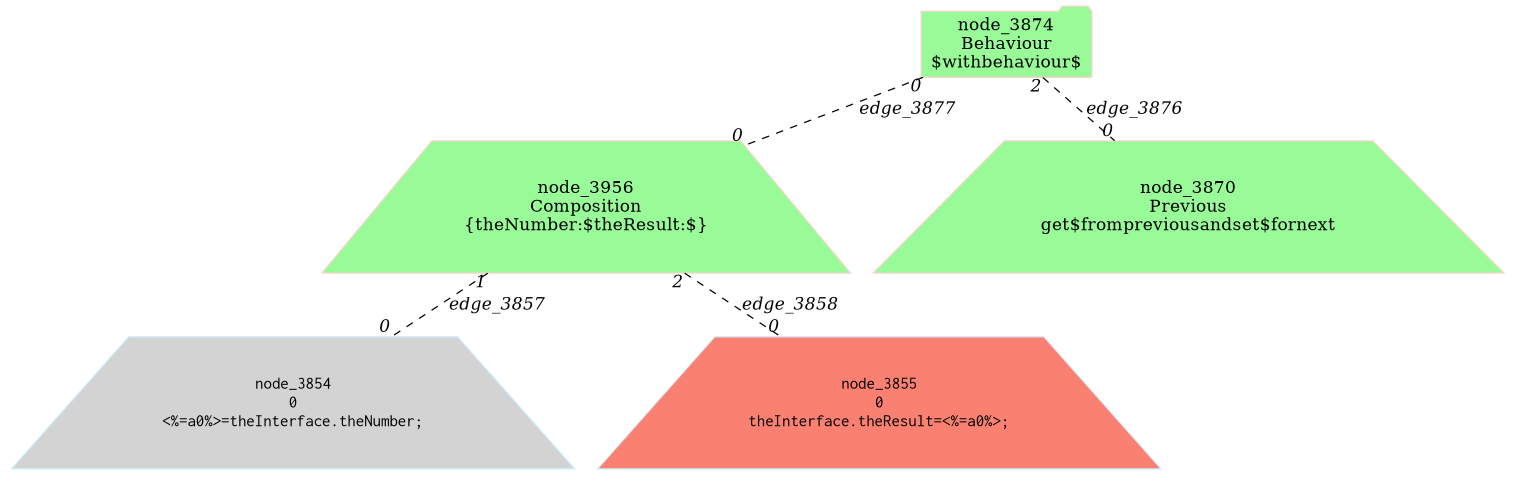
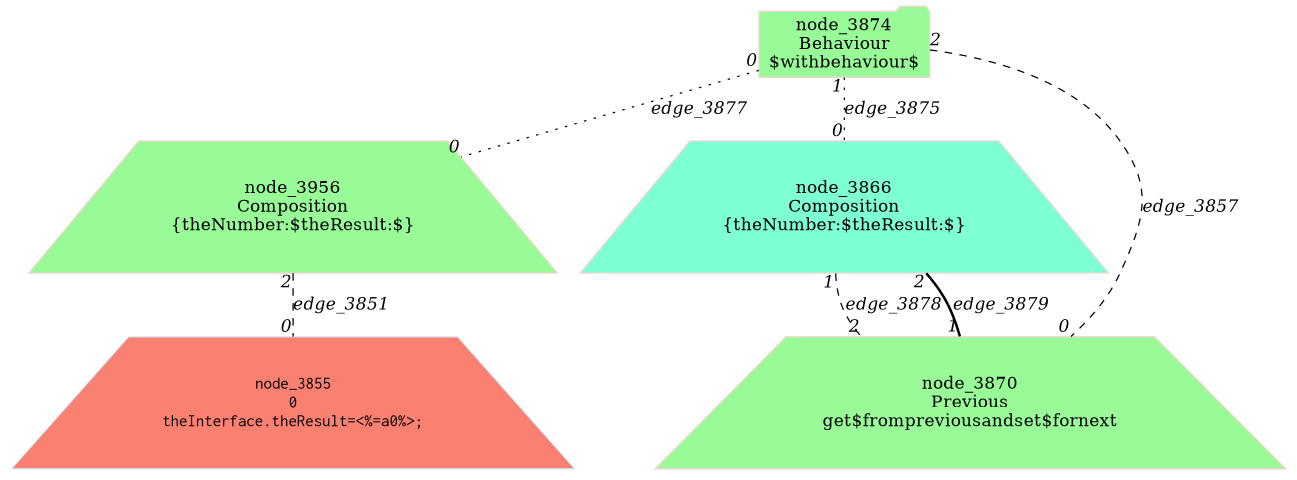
  digraph {
    node [color="#ffd1d1" fillcolor=palegreen shape=trapezium style=filled]
    edge [arrowHead=none dir=none fontname="Times-Italic" headlabel=0 style=dashed taillabel=1]
    n1 [label="node_3956\nComposition\n{theNumber:$theResult:$}"]
-   n2 [color="#d1f1ff" fillcolor=lightgrey fontname=Courier label="node_3854\n0\n<%=a0%>=theInterface.theNumber;\n"]
    n3 [color="#d1f1ff" fillcolor=salmon fontname=Courier label="node_3855\n0\ntheInterface.theResult=<%=a0%>;\n"]
+   n4 [fillcolor=aquamarine label="node_3866\nComposition\n{theNumber:$theResult:$}"]
    n5 [label="node_3870\nPrevious\nget$frompreviousandset$fornext"]
    n6 [label="node_3874\nBehaviour\n$withbehaviour$" shape=folder]
-   n1 -> n2 [label=edge_3857]
-   n1 -> n3 [label=edge_3858 taillabel=2]
-   n6 -> n1 [label=edge_3877 taillabel=0]
-   n6 -> n5 [label=edge_3876 taillabel=2]
+   n1 -> n3 [label=edge_3851 taillabel=2]
+   n4 -> n5 [headlabel=2 label=edge_3878]
+   n4 -> n5 [headlabel=1 label=edge_3879 style=bold taillabel=2]
+   n6 -> n1 [label=edge_3877 style=dotted taillabel=0]
+   n6 -> n4 [label=edge_3875 style=dotted]
+   n6 -> n5 [label=edge_3857 taillabel=2]
  }
